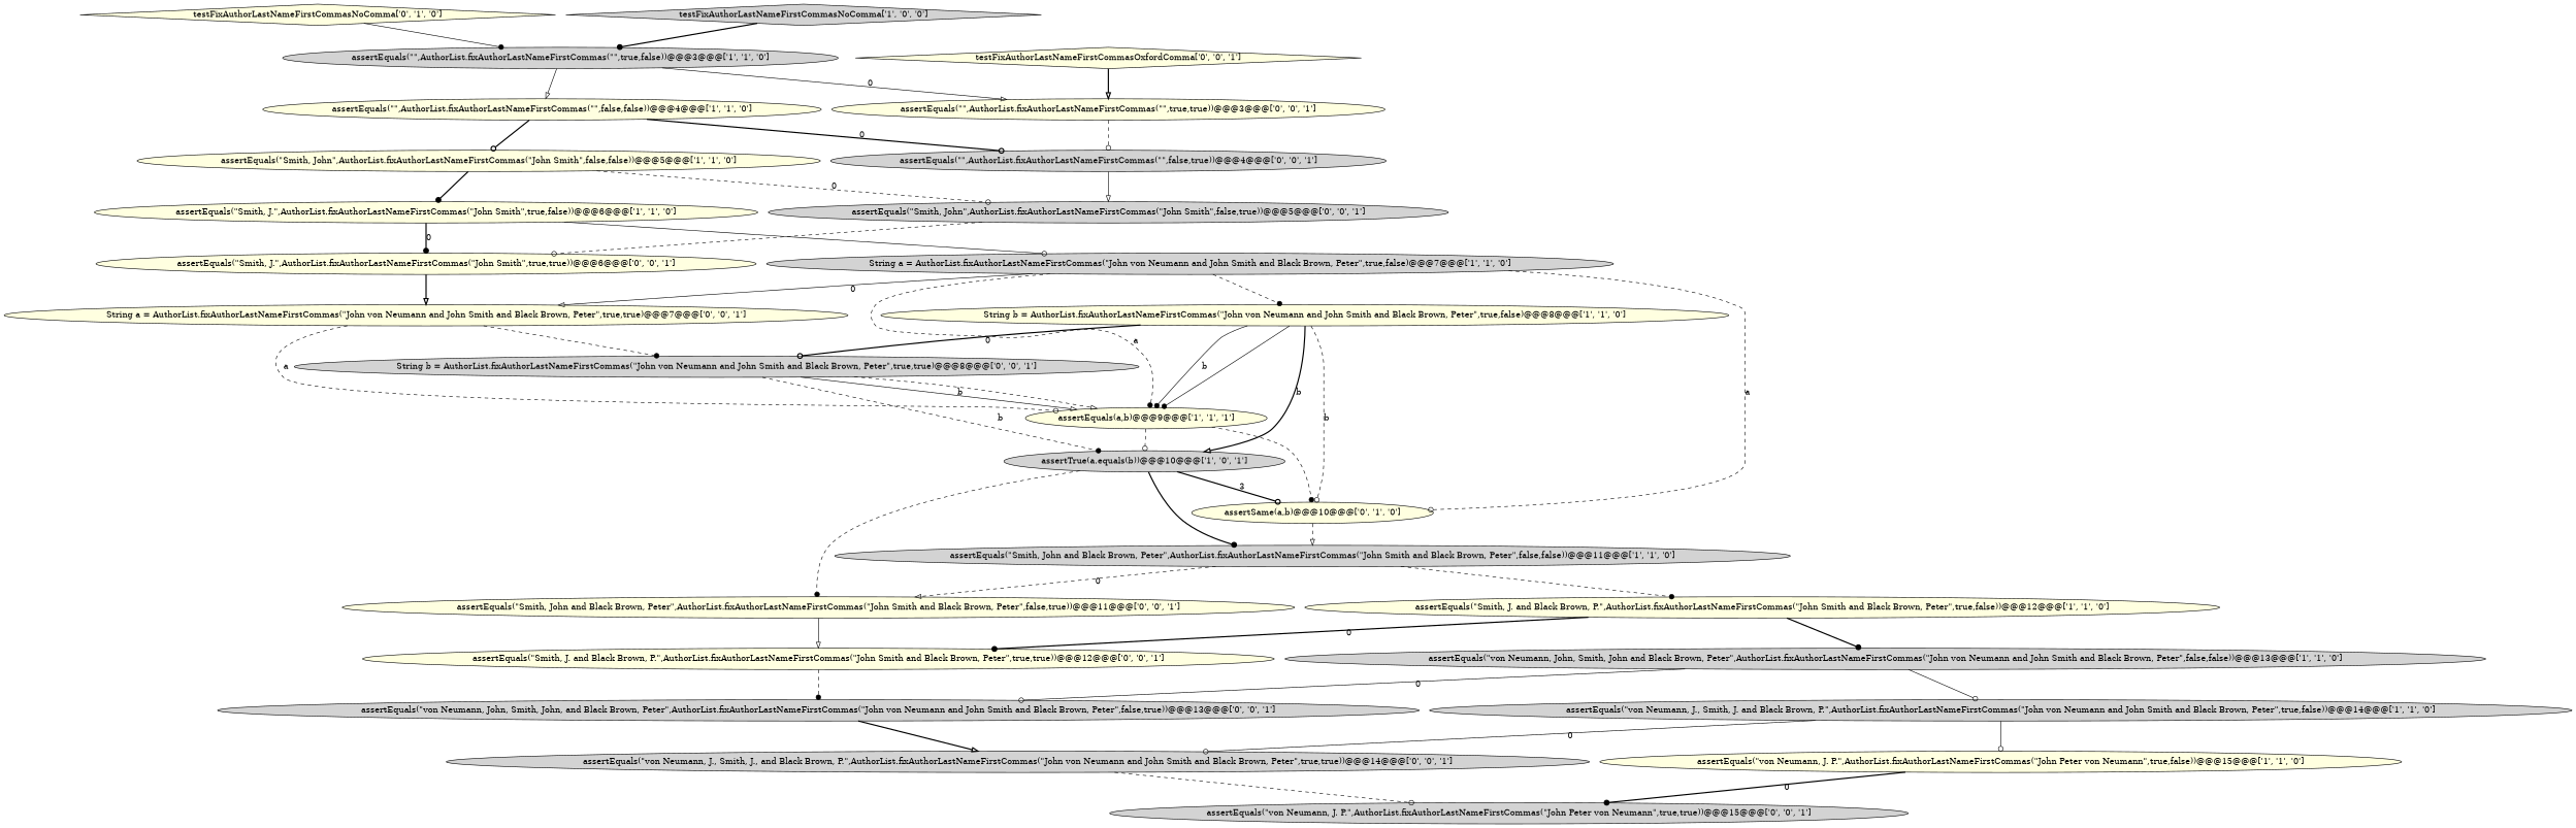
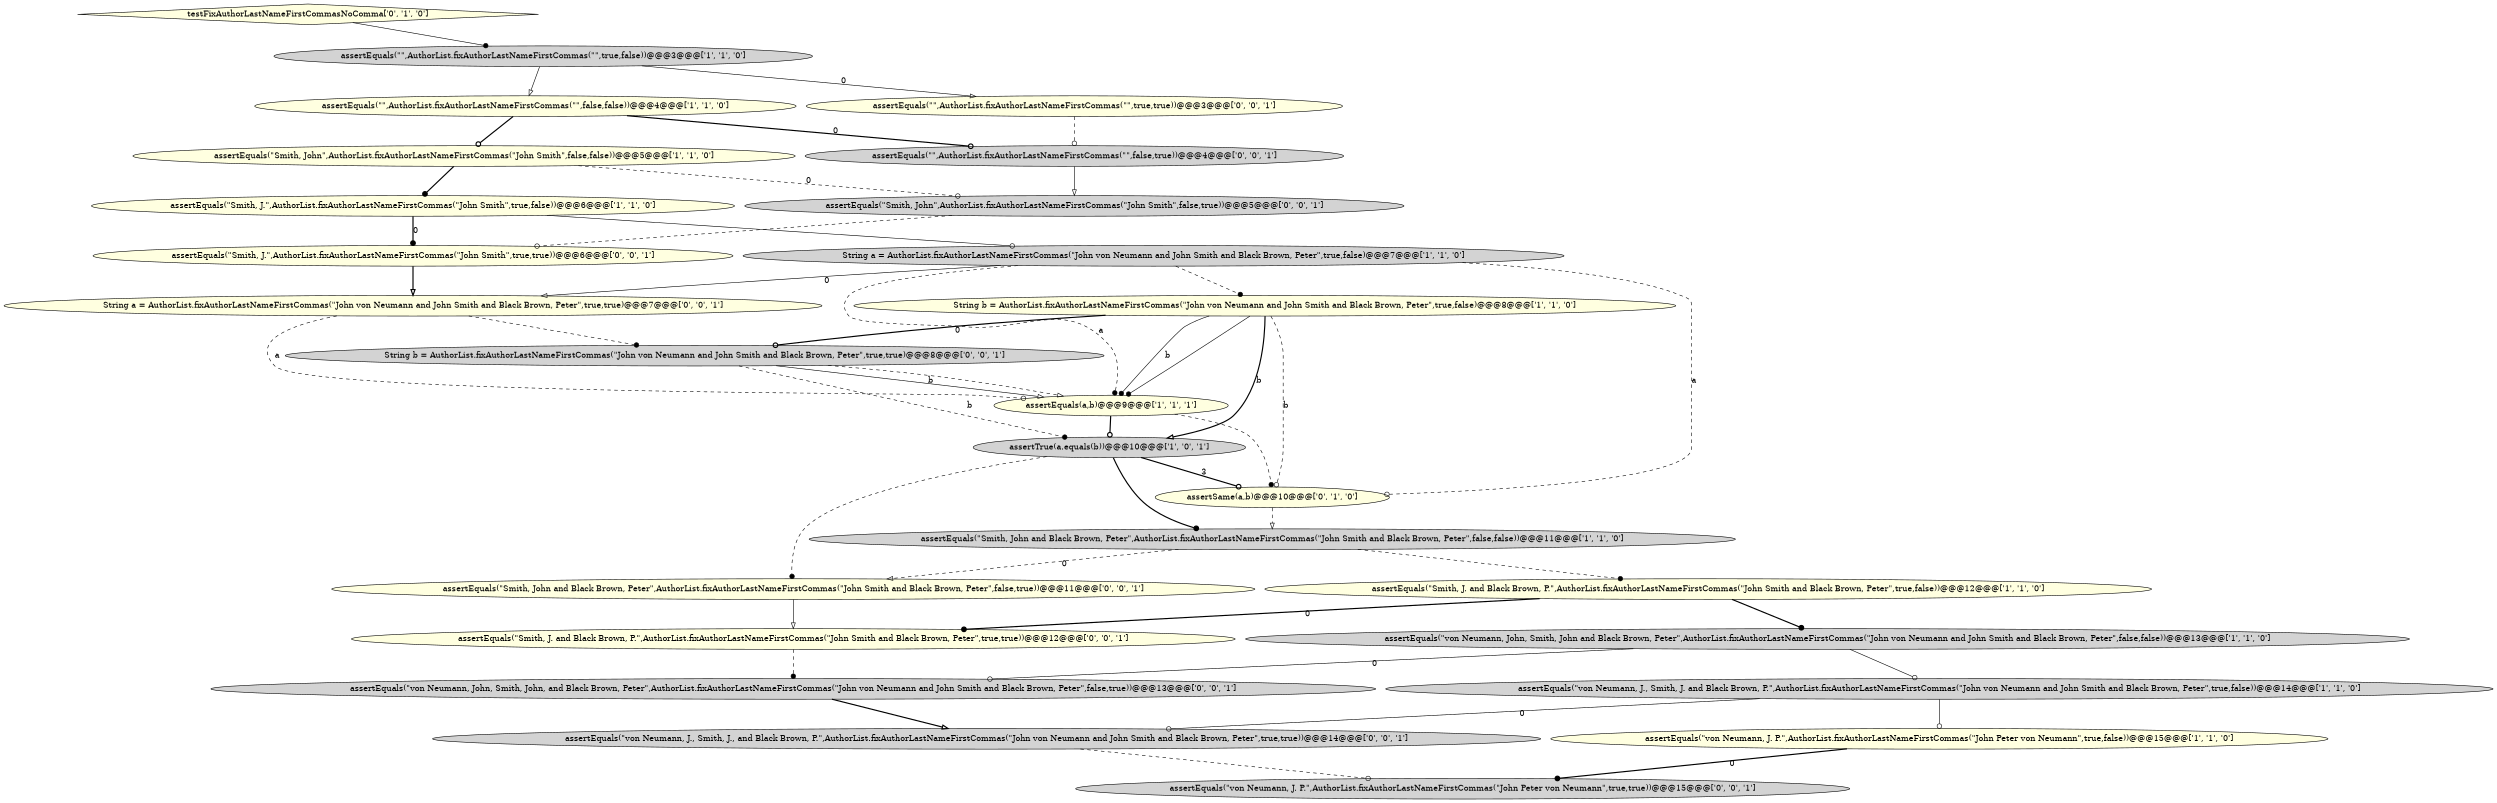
  digraph {
    node [fillcolor=lightyellow shape=ellipse style=filled]
    edge [arrowhead=dot style=dashed]
    n1 [fillcolor=lightgrey label="assertEquals(\"\",AuthorList.fixAuthorLastNameFirstCommas(\"\",false,true))@@@4@@@['0', '0', '1']"]
    n2 [fillcolor=lightgrey label="assertEquals(\"Smith, John\",AuthorList.fixAuthorLastNameFirstCommas(\"John Smith\",false,true))@@@5@@@['0', '0', '1']"]
    n3 [label="assertEquals(\"Smith, J.\",AuthorList.fixAuthorLastNameFirstCommas(\"John Smith\",true,true))@@@6@@@['0', '0', '1']"]
-   n4 [label="testFixAuthorLastNameFirstCommasOxfordComma['0', '0', '1']" shape=diamond]
    n5 [label="assertEquals(\"\",AuthorList.fixAuthorLastNameFirstCommas(\"\",true,true))@@@3@@@['0', '0', '1']"]
    n6 [fillcolor=lightgrey label="assertTrue(a.equals(b))@@@10@@@['1', '0', '1']"]
    n7 [fillcolor=lightgrey label="assertEquals(\"Smith, John and Black Brown, Peter\",AuthorList.fixAuthorLastNameFirstCommas(\"John Smith and Black Brown, Peter\",false,false))@@@11@@@['1', '1', '0']"]
    n8 [label="assertEquals(\"Smith, John and Black Brown, Peter\",AuthorList.fixAuthorLastNameFirstCommas(\"John Smith and Black Brown, Peter\",false,true))@@@11@@@['0', '0', '1']"]
    n9 [label="assertSame(a,b)@@@10@@@['0', '1', '0']"]
    n10 [label="assertEquals(\"Smith, J. and Black Brown, P.\",AuthorList.fixAuthorLastNameFirstCommas(\"John Smith and Black Brown, Peter\",true,false))@@@12@@@['1', '1', '0']"]
    n11 [label="assertEquals(\"Smith, J. and Black Brown, P.\",AuthorList.fixAuthorLastNameFirstCommas(\"John Smith and Black Brown, Peter\",true,true))@@@12@@@['0', '0', '1']"]
    n12 [fillcolor=lightgrey label="assertEquals(\"von Neumann, John, Smith, John and Black Brown, Peter\",AuthorList.fixAuthorLastNameFirstCommas(\"John von Neumann and John Smith and Black Brown, Peter\",false,false))@@@13@@@['1', '1', '0']"]
    n13 [label="String b = AuthorList.fixAuthorLastNameFirstCommas(\"John von Neumann and John Smith and Black Brown, Peter\",true,false)@@@8@@@['1', '1', '0']"]
    n14 [label="assertEquals(a,b)@@@9@@@['1', '1', '1']"]
    n15 [fillcolor=lightgrey label="String b = AuthorList.fixAuthorLastNameFirstCommas(\"John von Neumann and John Smith and Black Brown, Peter\",true,true)@@@8@@@['0', '0', '1']"]
    n16 [fillcolor=lightgrey label="assertEquals(\"von Neumann, John, Smith, John, and Black Brown, Peter\",AuthorList.fixAuthorLastNameFirstCommas(\"John von Neumann and John Smith and Black Brown, Peter\",false,true))@@@13@@@['0', '0', '1']"]
    n17 [fillcolor=lightgrey label="assertEquals(\"von Neumann, J., Smith, J., and Black Brown, P.\",AuthorList.fixAuthorLastNameFirstCommas(\"John von Neumann and John Smith and Black Brown, Peter\",true,true))@@@14@@@['0', '0', '1']"]
    n18 [label="testFixAuthorLastNameFirstCommasNoComma['0', '1', '0']" shape=diamond]
    n19 [fillcolor=lightgrey label="assertEquals(\"\",AuthorList.fixAuthorLastNameFirstCommas(\"\",true,false))@@@3@@@['1', '1', '0']"]
    n20 [label="assertEquals(\"\",AuthorList.fixAuthorLastNameFirstCommas(\"\",false,false))@@@4@@@['1', '1', '0']"]
    n21 [label="String a = AuthorList.fixAuthorLastNameFirstCommas(\"John von Neumann and John Smith and Black Brown, Peter\",true,true)@@@7@@@['0', '0', '1']"]
    n22 [label="assertEquals(\"Smith, J.\",AuthorList.fixAuthorLastNameFirstCommas(\"John Smith\",true,false))@@@6@@@['1', '1', '0']"]
    n23 [fillcolor=lightgrey label="String a = AuthorList.fixAuthorLastNameFirstCommas(\"John von Neumann and John Smith and Black Brown, Peter\",true,false)@@@7@@@['1', '1', '0']"]
    n24 [label="assertEquals(\"Smith, John\",AuthorList.fixAuthorLastNameFirstCommas(\"John Smith\",false,false))@@@5@@@['1', '1', '0']"]
    n25 [fillcolor=lightgrey label="assertEquals(\"von Neumann, J., Smith, J. and Black Brown, P.\",AuthorList.fixAuthorLastNameFirstCommas(\"John von Neumann and John Smith and Black Brown, Peter\",true,false))@@@14@@@['1', '1', '0']"]
    n26 [label="assertEquals(\"von Neumann, J. P.\",AuthorList.fixAuthorLastNameFirstCommas(\"John Peter von Neumann\",true,false))@@@15@@@['1', '1', '0']"]
    n27 [fillcolor=lightgrey label="assertEquals(\"von Neumann, J. P.\",AuthorList.fixAuthorLastNameFirstCommas(\"John Peter von Neumann\",true,true))@@@15@@@['0', '0', '1']"]
-   n28 [fillcolor=lightgrey label="testFixAuthorLastNameFirstCommasNoComma['1', '0', '0']" shape=diamond]
    n1 -> n2 [arrowhead=onormal style=solid]
    n2 -> n3 [arrowhead=odot]
    n3 -> n21 [arrowhead=onormal style=bold]
-   n4 -> n5 [arrowhead=onormal style=bold]
    n5 -> n1 [arrowhead=odot]
    n6 -> n7 [style=bold]
    n6 -> n8
    n6 -> n9 [arrowhead=odot label=3 style=bold]
    n7 -> n8 [arrowhead=onormal label=0]
    n7 -> n10
    n8 -> n11 [arrowhead=onormal style=solid]
    n9 -> n7 [arrowhead=onormal]
    n10 -> n11 [label=0 style=bold]
    n10 -> n12 [style=bold]
    n11 -> n16
    n12 -> n16 [arrowhead=odot label=0 style=solid]
    n12 -> n25 [arrowhead=odot style=solid]
    n13 -> n6 [arrowhead=onormal label=b style=bold]
    n13 -> n9 [arrowhead=odot label=b]
    n13 -> n14 [label=b style=solid]
    n13 -> n14 [style=solid]
    n13 -> n15 [arrowhead=odot label=0 style=bold]
-   n14 -> n6 [arrowhead=odot]
+   n14 -> n6 [arrowhead=odot style=bold]
    n14 -> n9
    n15 -> n6 [label=b]
    n15 -> n14 [arrowhead=onormal label=b style=solid]
    n15 -> n14 [arrowhead=onormal]
    n16 -> n17 [arrowhead=onormal style=bold]
    n17 -> n27 [arrowhead=odot]
    n18 -> n19 [style=solid]
    n19 -> n5 [arrowhead=onormal label=0 style=solid]
    n19 -> n20 [arrowhead=onormal style=solid]
    n20 -> n1 [arrowhead=odot label=0 style=bold]
    n20 -> n24 [arrowhead=odot style=bold]
    n21 -> n14 [arrowhead=odot label=a]
    n21 -> n15
    n22 -> n3 [label=0 style=bold]
    n22 -> n23 [arrowhead=odot style=solid]
    n23 -> n9 [arrowhead=odot label=a]
    n23 -> n13
    n23 -> n14 [label=a]
    n23 -> n21 [arrowhead=onormal label=0 style=solid]
    n24 -> n2 [arrowhead=odot label=0]
    n24 -> n22 [style=bold]
    n25 -> n17 [arrowhead=odot label=0 style=solid]
    n25 -> n26 [arrowhead=odot style=solid]
    n26 -> n27 [label=0 style=bold]
-   n28 -> n19 [style=bold]
  }
